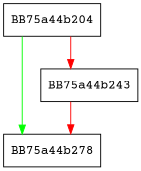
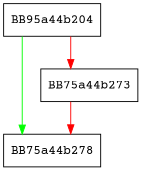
  digraph {
    fontname="Courier Prime"
    splines=ortho
    node [fontname="Courier Prime" shape=box]
    edge [color=red fontname="Courier Prime"]
    n1 [label=BB75a44b278]
-   BB75a44b204
-   BB75a44b243
+   BB75a44b204 [label=BB95a44b204]
+   BB75a44b243 [label=BB75a44b273]
    BB75a44b204 -> n1 [color=green]
    BB75a44b204 -> BB75a44b243
    BB75a44b243 -> n1
  }
